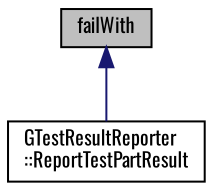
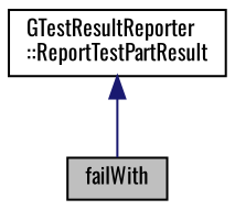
  digraph {
    rankdir=TB
    fontname=Oswald
    node [color=black fontname=Oswald fontsize=10 shape=record style=filled]
    n1 [fillcolor=grey75 fontcolor=black height=0.2 label=failWith width=0.4]
    n2 [fillcolor=white height=0.2 label="GTestResultReporter\l::ReportTestPartResult" width=0.4]
-   n1 -> n2 [color=midnightblue dir=back fontname=Oswald fontsize=10 labelfontname=Helvetica labelfontsize=10 style=solid]
+   n2 -> n1 [color=midnightblue dir=back fontname=Oswald fontsize=10 labelfontname=Helvetica labelfontsize=10 style=solid]
  }
